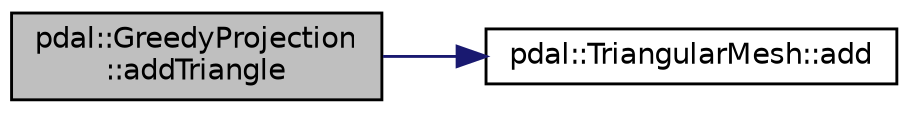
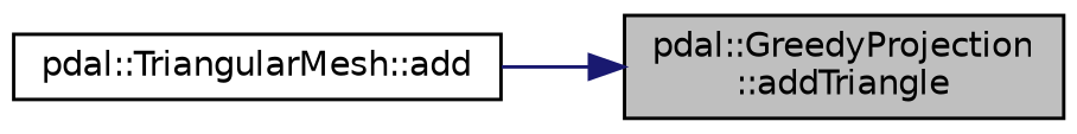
  digraph {
    rankdir=LR
    node [color=black fontname=Helvetica fontsize=10 shape=record style=filled]
    n1 [fillcolor=grey75 fontcolor=black height=0.2 label="pdal::GreedyProjection\l::addTriangle" width=0.4]
    n2 [fillcolor=white height=0.2 label="pdal::TriangularMesh::add" width=0.4]
-   n1 -> n2 [color=midnightblue fontname=Helvetica fontsize=10 labelfontname=Helvetica labelfontsize=10 style=solid]
+   n2 -> n1 [color=midnightblue fontname=Helvetica fontsize=10 labelfontname=Helvetica labelfontsize=10 style=solid]
  }
